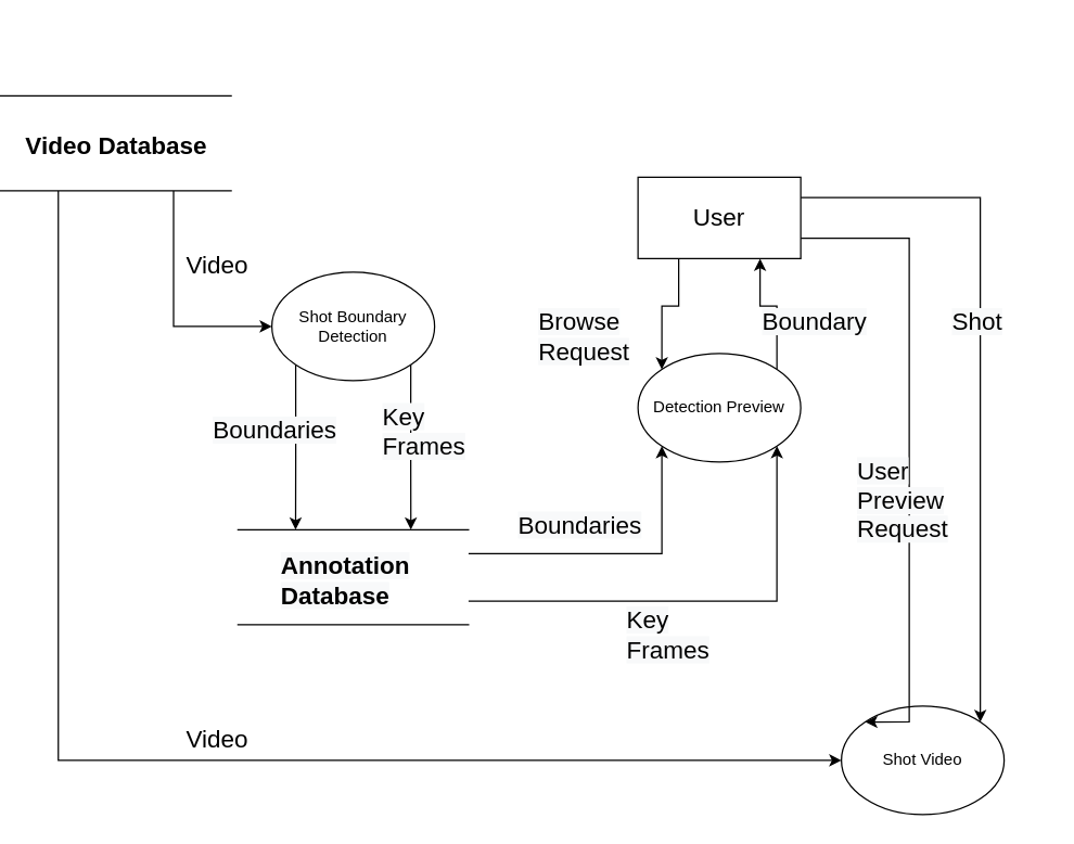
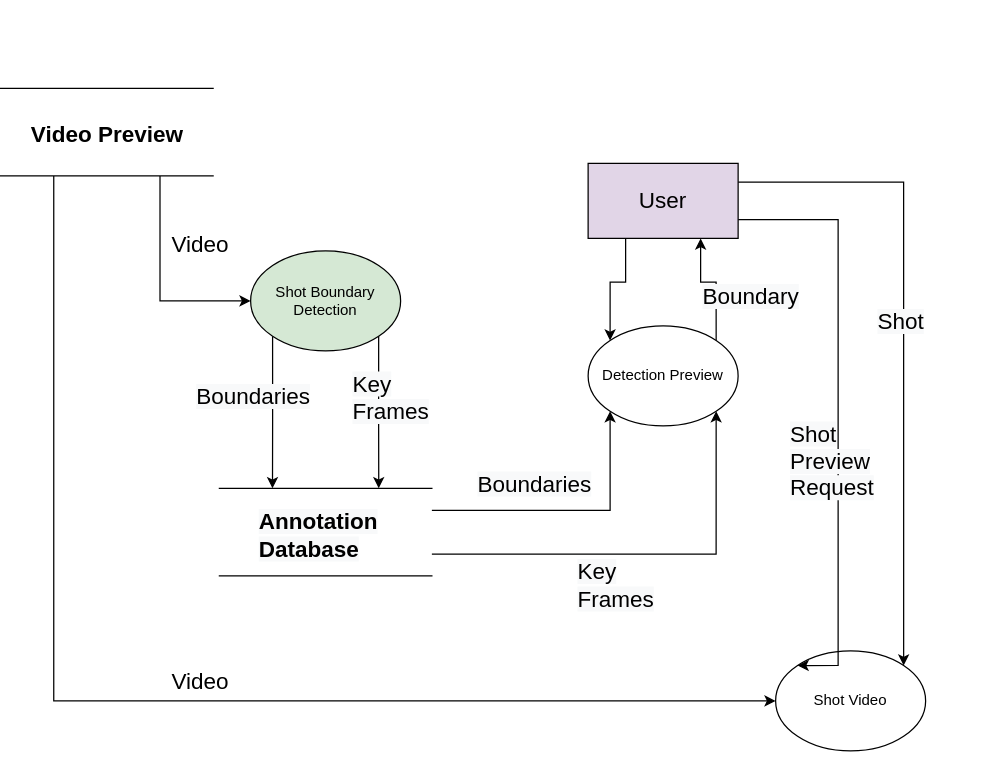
  <mxCell id="0" />
  <mxCell id="1" parent="0" />
  <mxCell id="2" style="edgeStyle=orthogonalEdgeStyle;rounded=0;orthogonalLoop=1;jettySize=auto;html=1;exitX=0;exitY=1;exitDx=0;exitDy=0;entryX=0;entryY=0.75;entryDx=0;entryDy=0;fontSize=18;" edge="1" parent="1" source="4" target="10"><mxGeometry relative="1" as="geometry" /></mxCell>
  <mxCell id="3" style="edgeStyle=orthogonalEdgeStyle;rounded=0;orthogonalLoop=1;jettySize=auto;html=1;exitX=1;exitY=1;exitDx=0;exitDy=0;entryX=0;entryY=0.25;entryDx=0;entryDy=0;fontSize=18;" edge="1" parent="1" source="4" target="10"><mxGeometry relative="1" as="geometry" /></mxCell>
- <mxCell id="4" value="Shot Boundary Detection" style="ellipse;whiteSpace=wrap;html=1;" vertex="1" parent="1"><mxGeometry x="185" y="200" width="120" height="80" as="geometry" /></mxCell>
+ <mxCell id="4" value="Shot Boundary Detection" style="ellipse;whiteSpace=wrap;html=1;fillColor=#d5e8d4;" vertex="1" parent="1"><mxGeometry x="185" y="200" width="120" height="80" as="geometry" /></mxCell>
  <mxCell id="5" style="edgeStyle=orthogonalEdgeStyle;rounded=0;orthogonalLoop=1;jettySize=auto;html=1;exitX=1;exitY=0.25;exitDx=0;exitDy=0;entryX=0;entryY=0.5;entryDx=0;entryDy=0;fontSize=18;" edge="1" parent="1" source="7" target="4"><mxGeometry relative="1" as="geometry" /></mxCell>
  <mxCell id="6" style="edgeStyle=orthogonalEdgeStyle;rounded=0;orthogonalLoop=1;jettySize=auto;html=1;exitX=1;exitY=0.75;exitDx=0;exitDy=0;entryX=0;entryY=0.5;entryDx=0;entryDy=0;fontSize=18;" edge="1" parent="1" source="7" target="13"><mxGeometry relative="1" as="geometry" /></mxCell>
  <mxCell id="7" value="" style="shape=partialRectangle;whiteSpace=wrap;html=1;top=0;bottom=0;fillColor=none;rotation=90;" vertex="1" parent="1"><mxGeometry x="35" y="20" width="70" height="170" as="geometry" /></mxCell>
  <mxCell id="8" style="edgeStyle=orthogonalEdgeStyle;rounded=0;orthogonalLoop=1;jettySize=auto;html=1;exitX=0.25;exitY=0;exitDx=0;exitDy=0;entryX=0;entryY=1;entryDx=0;entryDy=0;fontSize=18;" edge="1" parent="1" source="10" target="12"><mxGeometry relative="1" as="geometry" /></mxCell>
  <mxCell id="9" style="edgeStyle=orthogonalEdgeStyle;rounded=0;orthogonalLoop=1;jettySize=auto;html=1;exitX=0.75;exitY=0;exitDx=0;exitDy=0;entryX=1;entryY=1;entryDx=0;entryDy=0;fontSize=18;" edge="1" parent="1" source="10" target="12"><mxGeometry relative="1" as="geometry" /></mxCell>
  <mxCell id="10" value="" style="shape=partialRectangle;whiteSpace=wrap;html=1;top=0;bottom=0;fillColor=none;rotation=90;" vertex="1" parent="1"><mxGeometry x="210" y="340" width="70" height="170" as="geometry" /></mxCell>
  <mxCell id="11" style="edgeStyle=orthogonalEdgeStyle;rounded=0;orthogonalLoop=1;jettySize=auto;html=1;exitX=1;exitY=0;exitDx=0;exitDy=0;entryX=0.75;entryY=1;entryDx=0;entryDy=0;fontSize=18;" edge="1" parent="1" source="12" target="25"><mxGeometry relative="1" as="geometry" /></mxCell>
  <mxCell id="12" value="Detection Preview" style="ellipse;whiteSpace=wrap;html=1;" vertex="1" parent="1"><mxGeometry x="455" y="260" width="120" height="80" as="geometry" /></mxCell>
  <mxCell id="13" value="Shot Video" style="ellipse;whiteSpace=wrap;html=1;" vertex="1" parent="1"><mxGeometry x="605" y="520" width="120" height="80" as="geometry" /></mxCell>
- <mxCell id="14" value="&lt;span style=&quot;font-size: 18px&quot;&gt;Video Database&lt;/span&gt;" style="text;strokeColor=none;fillColor=none;html=1;fontSize=24;fontStyle=1;verticalAlign=middle;align=center;" vertex="1" parent="1"><mxGeometry x="20" y="85" width="100" height="40" as="geometry" /></mxCell>
+ <mxCell id="14" value="&lt;span style=&quot;font-size: 18px&quot;&gt;Video Preview&lt;/span&gt;" style="text;strokeColor=none;fillColor=none;html=1;fontSize=24;fontStyle=1;verticalAlign=middle;align=center;" vertex="1" parent="1"><mxGeometry x="20" y="85" width="100" height="40" as="geometry" /></mxCell>
  <mxCell id="15" value="&lt;span style=&quot;color: rgb(0 , 0 , 0) ; font-family: &amp;#34;helvetica&amp;#34; ; font-size: 18px ; font-style: normal ; font-weight: 700 ; letter-spacing: normal ; text-align: center ; text-indent: 0px ; text-transform: none ; word-spacing: 0px ; background-color: rgb(248 , 249 , 250) ; display: inline ; float: none&quot;&gt;Annotation Database&lt;/span&gt;" style="text;whiteSpace=wrap;html=1;fontSize=18;" vertex="1" parent="1"><mxGeometry x="190" y="400" width="110" height="40" as="geometry" /></mxCell>
  <mxCell id="16" value="Video" style="text;html=1;strokeColor=none;fillColor=none;align=center;verticalAlign=middle;whiteSpace=wrap;rounded=0;fontSize=18;" vertex="1" parent="1"><mxGeometry x="115" y="180" width="60" height="30" as="geometry" /></mxCell>
  <mxCell id="17" value="Video" style="text;html=1;strokeColor=none;fillColor=none;align=center;verticalAlign=middle;whiteSpace=wrap;rounded=0;fontSize=18;" vertex="1" parent="1"><mxGeometry x="115" y="530" width="60" height="30" as="geometry" /></mxCell>
  <mxCell id="18" value="&lt;span style=&quot;color: rgb(0 , 0 , 0) ; font-family: &amp;#34;helvetica&amp;#34; ; font-size: 18px ; font-style: normal ; font-weight: 400 ; letter-spacing: normal ; text-align: center ; text-indent: 0px ; text-transform: none ; word-spacing: 0px ; background-color: rgb(248 , 249 , 250) ; display: inline ; float: none&quot;&gt;Boundaries&lt;/span&gt;" style="text;whiteSpace=wrap;html=1;fontSize=18;" vertex="1" parent="1"><mxGeometry x="140" y="300" width="70" height="40" as="geometry" /></mxCell>
  <mxCell id="19" value="&lt;span style=&quot;color: rgb(0 , 0 , 0) ; font-family: &amp;#34;helvetica&amp;#34; ; font-size: 18px ; font-style: normal ; font-weight: 400 ; letter-spacing: normal ; text-align: center ; text-indent: 0px ; text-transform: none ; word-spacing: 0px ; background-color: rgb(248 , 249 , 250) ; display: inline ; float: none&quot;&gt;Key&lt;br&gt;Frames&lt;br&gt;&lt;/span&gt;" style="text;whiteSpace=wrap;html=1;fontSize=18;" vertex="1" parent="1"><mxGeometry x="265" y="290" width="70" height="40" as="geometry" /></mxCell>
  <mxCell id="20" value="&lt;span style=&quot;color: rgb(0 , 0 , 0) ; font-family: &amp;#34;helvetica&amp;#34; ; font-size: 18px ; font-style: normal ; font-weight: 400 ; letter-spacing: normal ; text-align: center ; text-indent: 0px ; text-transform: none ; word-spacing: 0px ; background-color: rgb(248 , 249 , 250) ; display: inline ; float: none&quot;&gt;Boundaries&lt;/span&gt;" style="text;whiteSpace=wrap;html=1;fontSize=18;" vertex="1" parent="1"><mxGeometry x="365" y="370" width="70" height="40" as="geometry" /></mxCell>
  <mxCell id="21" value="&lt;span style=&quot;color: rgb(0 , 0 , 0) ; font-family: &amp;#34;helvetica&amp;#34; ; font-size: 18px ; font-style: normal ; font-weight: 400 ; letter-spacing: normal ; text-align: center ; text-indent: 0px ; text-transform: none ; word-spacing: 0px ; background-color: rgb(248 , 249 , 250) ; display: inline ; float: none&quot;&gt;Key&lt;br&gt;Frames&lt;br&gt;&lt;/span&gt;" style="text;whiteSpace=wrap;html=1;fontSize=18;" vertex="1" parent="1"><mxGeometry x="445" y="440" width="70" height="40" as="geometry" /></mxCell>
  <mxCell id="22" style="edgeStyle=orthogonalEdgeStyle;rounded=0;orthogonalLoop=1;jettySize=auto;html=1;exitX=0.25;exitY=1;exitDx=0;exitDy=0;entryX=0;entryY=0;entryDx=0;entryDy=0;fontSize=18;" edge="1" parent="1" source="25" target="12"><mxGeometry relative="1" as="geometry" /></mxCell>
  <mxCell id="23" style="edgeStyle=orthogonalEdgeStyle;rounded=0;orthogonalLoop=1;jettySize=auto;html=1;exitX=1;exitY=0.75;exitDx=0;exitDy=0;entryX=0;entryY=0;entryDx=0;entryDy=0;fontSize=18;" edge="1" parent="1" source="25" target="13"><mxGeometry relative="1" as="geometry"><Array as="points"><mxPoint x="655" y="175" /><mxPoint x="655" y="532" /></Array></mxGeometry></mxCell>
  <mxCell id="24" style="edgeStyle=orthogonalEdgeStyle;rounded=0;orthogonalLoop=1;jettySize=auto;html=1;exitX=1;exitY=0.25;exitDx=0;exitDy=0;entryX=1;entryY=0;entryDx=0;entryDy=0;fontSize=18;" edge="1" parent="1" source="25" target="13"><mxGeometry relative="1" as="geometry" /></mxCell>
- <mxCell id="25" value="User" style="rounded=0;whiteSpace=wrap;html=1;fontSize=18;" vertex="1" parent="1"><mxGeometry x="455" y="130" width="120" height="60" as="geometry" /></mxCell>
- <mxCell id="26" value="&lt;span style=&quot;color: rgb(0 , 0 , 0) ; font-family: &amp;#34;helvetica&amp;#34; ; font-size: 18px ; font-style: normal ; font-weight: 400 ; letter-spacing: normal ; text-align: center ; text-indent: 0px ; text-transform: none ; word-spacing: 0px ; background-color: rgb(248 , 249 , 250) ; display: inline ; float: none&quot;&gt;Browse Request&lt;/span&gt;" style="text;whiteSpace=wrap;html=1;fontSize=18;" vertex="1" parent="1"><mxGeometry x="380" y="220" width="70" height="40" as="geometry" /></mxCell>
+ <mxCell id="25" value="User" style="rounded=0;whiteSpace=wrap;html=1;fontSize=18;fillColor=#e1d5e7;" vertex="1" parent="1"><mxGeometry x="455" y="130" width="120" height="60" as="geometry" /></mxCell>
  <mxCell id="27" value="&lt;span style=&quot;color: rgb(0 , 0 , 0) ; font-family: &amp;#34;helvetica&amp;#34; ; font-size: 18px ; font-style: normal ; font-weight: 400 ; letter-spacing: normal ; text-align: center ; text-indent: 0px ; text-transform: none ; word-spacing: 0px ; background-color: rgb(248 , 249 , 250) ; display: inline ; float: none&quot;&gt;Boundary&lt;/span&gt;" style="text;whiteSpace=wrap;html=1;fontSize=18;" vertex="1" parent="1"><mxGeometry x="545" y="220" width="70" height="40" as="geometry" /></mxCell>
- <mxCell id="28" value="&lt;span style=&quot;color: rgb(0 , 0 , 0) ; font-family: &amp;#34;helvetica&amp;#34; ; font-size: 18px ; font-style: normal ; font-weight: 400 ; letter-spacing: normal ; text-align: center ; text-indent: 0px ; text-transform: none ; word-spacing: 0px ; background-color: rgb(248 , 249 , 250) ; display: inline ; float: none&quot;&gt;User Preview Request&lt;br&gt;&lt;/span&gt;" style="text;whiteSpace=wrap;html=1;fontSize=18;" vertex="1" parent="1"><mxGeometry x="615" y="330" width="70" height="40" as="geometry" /></mxCell>
- <mxCell id="29" value="&lt;span style=&quot;color: rgb(0 , 0 , 0) ; font-family: &amp;#34;helvetica&amp;#34; ; font-size: 18px ; font-style: normal ; font-weight: 400 ; letter-spacing: normal ; text-align: center ; text-indent: 0px ; text-transform: none ; word-spacing: 0px ; background-color: rgb(248 , 249 , 250) ; display: inline ; float: none&quot;&gt;Shot&lt;br&gt;&lt;/span&gt;" style="text;whiteSpace=wrap;html=1;fontSize=18;" vertex="1" parent="1"><mxGeometry x="685" y="220" width="70" height="40" as="geometry" /></mxCell>
+ <mxCell id="28" value="&lt;span style=&quot;color: rgb(0 , 0 , 0) ; font-family: &amp;#34;helvetica&amp;#34; ; font-size: 18px ; font-style: normal ; font-weight: 400 ; letter-spacing: normal ; text-align: center ; text-indent: 0px ; text-transform: none ; word-spacing: 0px ; background-color: rgb(248 , 249 , 250) ; display: inline ; float: none&quot;&gt;Shot Preview Request&lt;br&gt;&lt;/span&gt;" style="text;whiteSpace=wrap;html=1;fontSize=18;" vertex="1" parent="1"><mxGeometry x="615" y="330" width="70" height="40" as="geometry" /></mxCell>
+ <mxCell id="29" value="&lt;span style=&quot;color: rgb(0 , 0 , 0) ; font-family: &amp;#34;helvetica&amp;#34; ; font-size: 18px ; font-style: normal ; font-weight: 400 ; letter-spacing: normal ; text-align: center ; text-indent: 0px ; text-transform: none ; word-spacing: 0px ; background-color: rgb(248 , 249 , 250) ; display: inline ; float: none&quot;&gt;Shot&lt;br&gt;&lt;/span&gt;" style="text;whiteSpace=wrap;html=1;fontSize=18;" vertex="1" parent="1"><mxGeometry x="685" y="240" width="70" height="40" as="geometry" /></mxCell>
